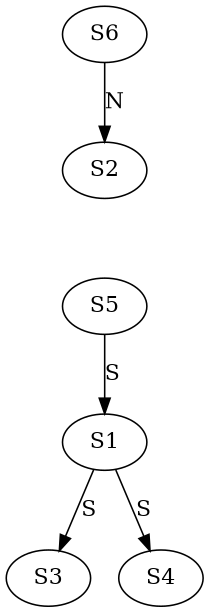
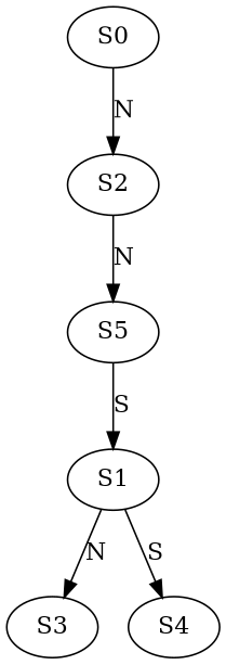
  strict digraph {
-   S0 [label=S6]
+   S0
    S2
    S1
    S3
    S4
    S5
    S0 -> S2 [label=N]
-   S1 -> S3 [label=S]
+   S2 -> S5 [label=N]
+   S1 -> S3 [label=N]
    S1 -> S4 [label=S]
    S5 -> S1 [label=S]
  }
